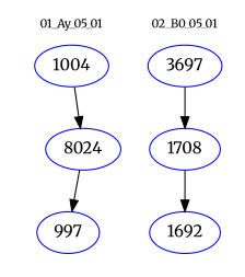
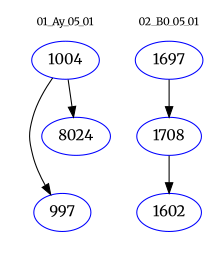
  digraph {
    fontname=Merriweather
    node [color=blue fontname=Merriweather]
    edge [color=black fontname=Merriweather]
    n1 [label=1004]
    n2 [label=997]
    n3 [label=8024]
-   n4 [label=3697]
-   n5 [label=1692]
+   n4 [label=1697]
+   n5 [label=1602]
    n6 [label=1708]
    subgraph cluster_1 {
      color=white
      fontsize=10
      label="01_Ay_05_01"
      n1
      n2
      n3
    }
    subgraph cluster_2 {
      color=white
      fontsize=10
      label="02_B0_05_01"
      n4
      n5
      n6
    }
-   n3 -> n2
+   n1 -> n2
    n1 -> n3
    n4 -> n6
    n6 -> n5
  }
